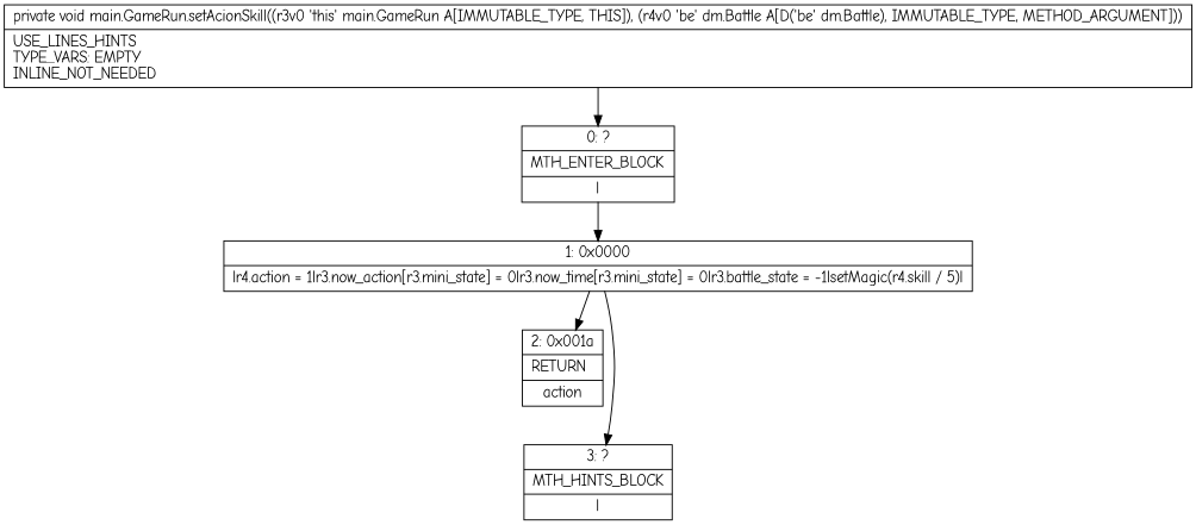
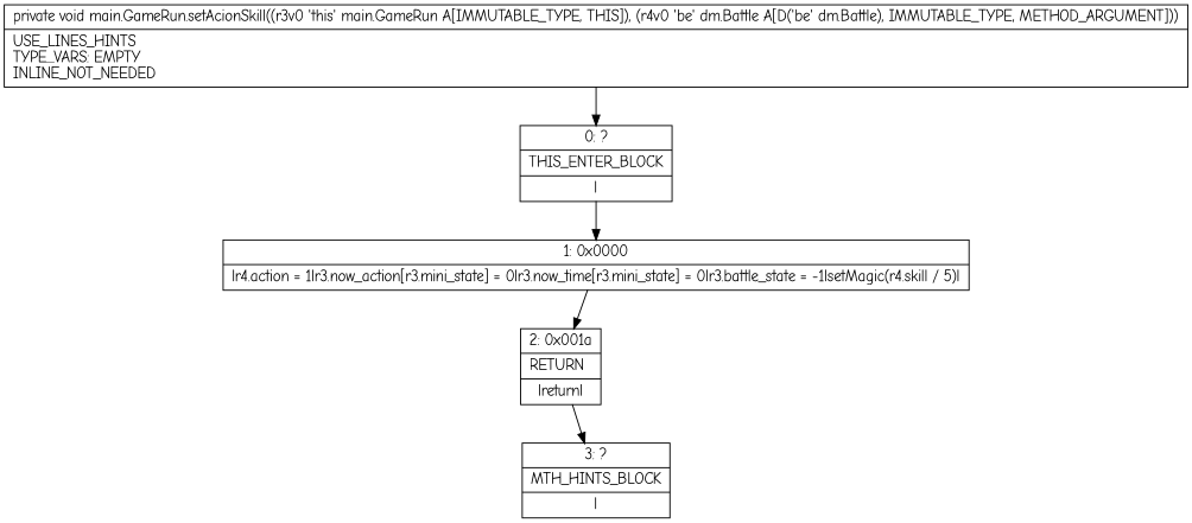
  digraph {
    fontname="Comic Neue"
    node [fontname="Comic Neue" shape=record]
    edge [fontname="Comic Neue"]
-   n1 [label="{0\:\ ?|MTH_ENTER_BLOCK\l|l}"]
+   n1 [label="{0\:\ ?|THIS_ENTER_BLOCK\l|l}"]
    n2 [label="{1\:\ 0x0000|lr4.action = 1lr3.now_action[r3.mini_state] = 0lr3.now_time[r3.mini_state] = 0lr3.battle_state = \-1lsetMagic(r4.skill \/ 5)l}"]
-   n3 [label="{2\:\ 0x001a|RETURN\l|action}"]
+   n3 [label="{2\:\ 0x001a|RETURN\l|lreturnl}"]
    n4 [label="{3\:\ ?|MTH_HINTS_BLOCK\l|l}"]
    n5 [label="{private void main.GameRun.setAcionSkill((r3v0 'this' main.GameRun A[IMMUTABLE_TYPE, THIS]), (r4v0 'be' dm.Battle A[D('be' dm.Battle), IMMUTABLE_TYPE, METHOD_ARGUMENT]))  | USE_LINES_HINTS\lTYPE_VARS: EMPTY\lINLINE_NOT_NEEDED\l}"]
    n1 -> n2
    n2 -> n3
-   n2 -> n4
+   n3 -> n4
    n5 -> n1
  }
